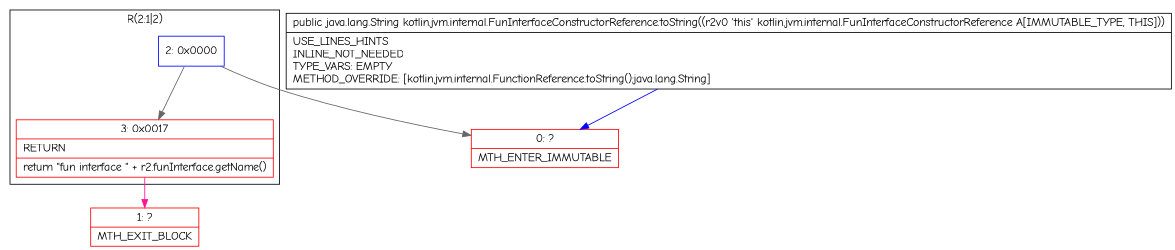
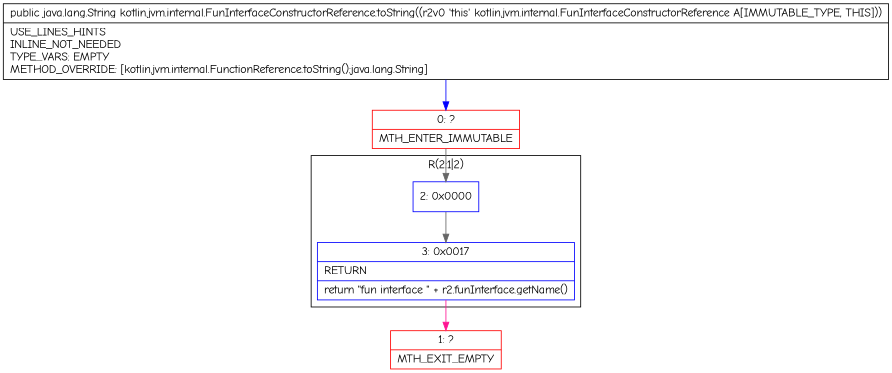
  digraph {
    fontname="Comic Neue"
    node [color=blue fontname="Comic Neue" shape=record]
    edge [color=gray40 fontname="Comic Neue"]
    n1 [label="{2\:\ 0x0000}"]
-   n2 [color=red label="{3\:\ 0x0017|RETURN\l|return \"fun interface \" + r2.funInterface.getName()\l}"]
-   n3 [color=red label="{1\:\ ?|MTH_EXIT_BLOCK\l}"]
+   n2 [label="{3\:\ 0x0017|RETURN\l|return \"fun interface \" + r2.funInterface.getName()\l}"]
+   n3 [color=red label="{1\:\ ?|MTH_EXIT_EMPTY\l}"]
    n4 [color=red label="{0\:\ ?|MTH_ENTER_IMMUTABLE\l}"]
    n5 [label="{public java.lang.String kotlin.jvm.internal.FunInterfaceConstructorReference.toString((r2v0 'this' kotlin.jvm.internal.FunInterfaceConstructorReference A[IMMUTABLE_TYPE, THIS]))  | USE_LINES_HINTS\lINLINE_NOT_NEEDED\lTYPE_VARS: EMPTY\lMETHOD_OVERRIDE: [kotlin.jvm.internal.FunctionReference.toString():java.lang.String]\l}" color=""]
    subgraph cluster_1 {
      label="R(2:1|2)"
      n1
      n2
    }
    n1 -> n2
    n2 -> n3 [color=deeppink]
-   n1 -> n4
+   n4 -> n1
    n5 -> n4 [color=blue]
  }
